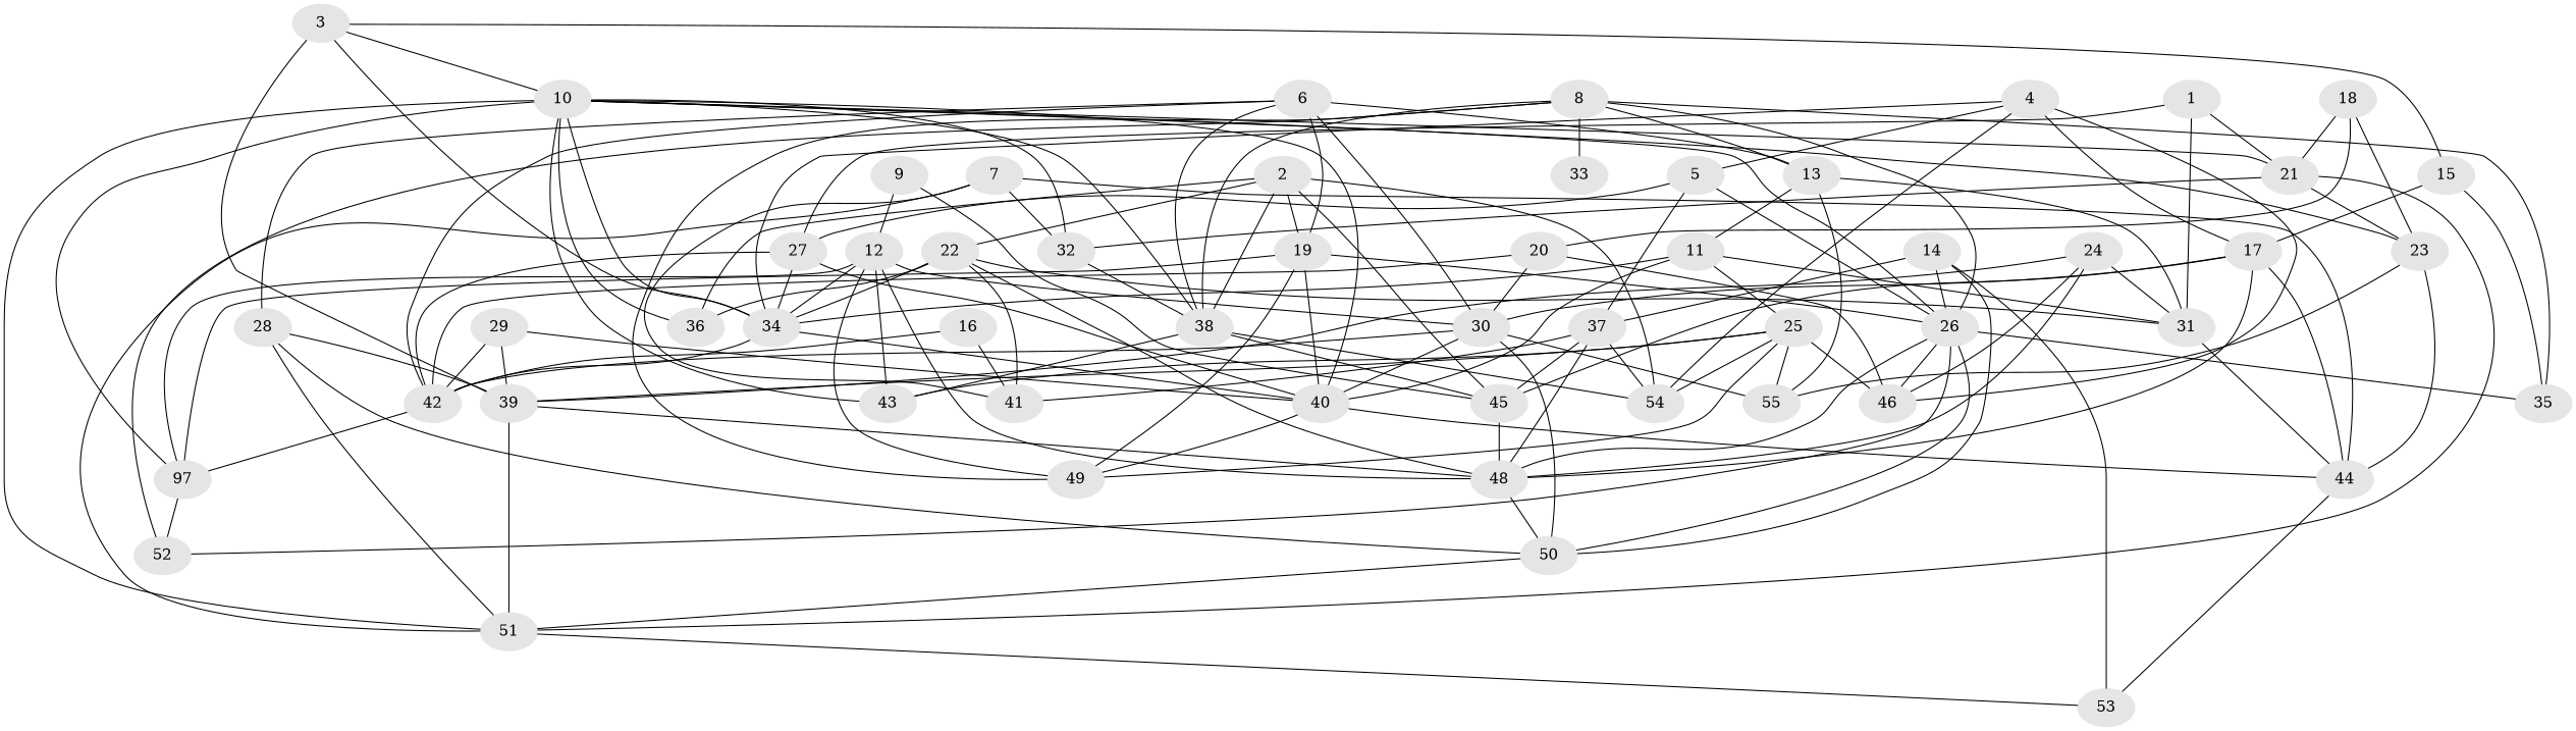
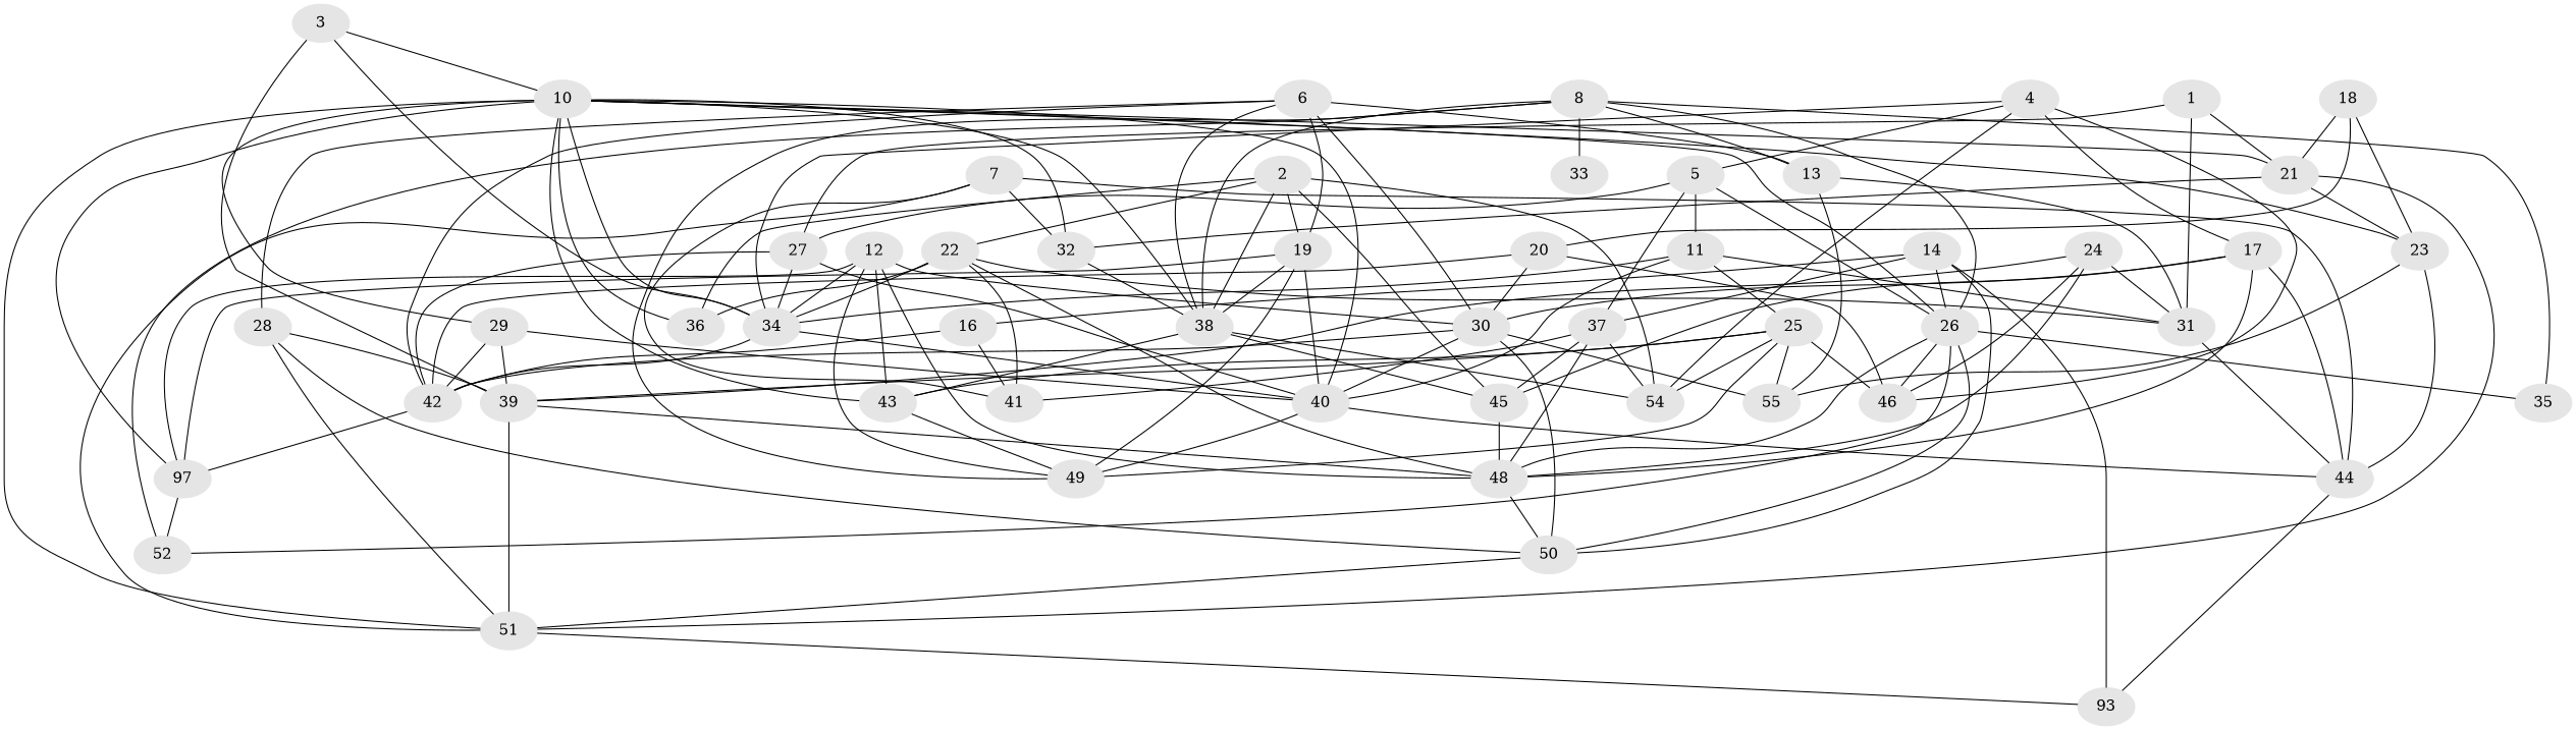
  graph {
    node [color=gray90 style=filled]
    edge [weight=1.0]
    1
    21
    27
    31
    32
    51
    23
    34
    42
    40
    44
    2
    19
    22
    36
    38
    54
    45
    26
    49
    n21 [label=97]
    41
    48
    43
    3
    10
-   15
    39
    29
    17
    35
    4
    5
    46
    11
    37
    30
    25
    52
    50
    6
    13
    28
    55
    7
-   53
+   53 [label=93]
    8
    33
-   9
    12
    14
    16
    18
    20
    24
    1 -- 21
    1 -- 27
    1 -- 31
    21 -- 32
    21 -- 51
    21 -- 23
    27 -- 34
    27 -- 42
    27 -- 40 [weight=2.0]
    31 -- 44
    32 -- 38
    51 -- 53
    23 -- 44
    23 -- 55
    34 -- 42
    34 -- 40
    42 -- n21
    40 -- 44
    40 -- 49
    44 -- 53
    2 -- 19
    2 -- 22
    2 -- 36
    2 -- 38
    2 -- 54
    2 -- 45
    19 -- 40
-   19 -- 26
+   19 -- 38
    19 -- 49
    19 -- n21
    22 -- 31
    22 -- 34 [weight=2.0]
    22 -- 36
    22 -- 41
    22 -- 48
    38 -- 54 [weight=2.0]
    38 -- 45
    38 -- 43
    45 -- 48
    26 -- 48
    26 -- 35
    26 -- 46
    26 -- 52
    26 -- 50
    n21 -- 52
    48 -- 50
+   43 -- 49
    3 -- 34
    3 -- 10
-   3 -- 15
    3 -- 39
    10 -- 21
    10 -- 32
    10 -- 51
    10 -- 23
    10 -- 34
    10 -- 40
    10 -- 36 [weight=2.0]
    10 -- 38
    10 -- 26
    10 -- n21
    10 -- 43
-   15 -- 17
-   15 -- 35
+   10 -- 29
    39 -- 51
    39 -- 48
    29 -- 42
    29 -- 40
    29 -- 39
    17 -- 44
    17 -- 45
    17 -- 48
    17 -- 30
    4 -- 34
    4 -- 54
    4 -- 17
    4 -- 5
    4 -- 46
    5 -- 27
    5 -- 26
-   13 -- 11 [weight=2.0]
+   5 -- 11 [weight=2.0]
    5 -- 37
    11 -- 31
    11 -- 34
    11 -- 40
    11 -- 25
    37 -- 54
    37 -- 45 [weight=2.0]
    37 -- 41
    37 -- 48
    30 -- 42
    30 -- 40
    30 -- 50
    30 -- 55
    25 -- 54 [weight=2.0]
    25 -- 49
    25 -- 43 [weight=2.0]
    25 -- 39
    25 -- 46
    25 -- 55
    50 -- 51
    6 -- 42
    6 -- 19
    6 -- 38
    6 -- 30
    6 -- 13
    6 -- 28
    13 -- 31
    13 -- 55
    28 -- 51
    28 -- 39
    28 -- 50
    7 -- 32
    7 -- 51
    7 -- 44
    7 -- 41
    8 -- 38
    8 -- 26 [weight=2.0]
    8 -- 49
    8 -- 35
    8 -- 52 [weight=2.0]
    8 -- 13
    8 -- 33
-   9 -- 45
-   9 -- 12
    12 -- 34
    12 -- 49
    12 -- n21
    12 -- 48
    12 -- 43
    12 -- 30
    14 -- 26
    14 -- 37
    14 -- 50
    14 -- 53
+   14 -- 16
    16 -- 42 [weight=2.0]
    16 -- 41
    18 -- 21
    18 -- 23
    18 -- 20
    20 -- 42
    20 -- 46
    20 -- 30
    24 -- 31
    24 -- 48
    24 -- 39
    24 -- 46
  }
